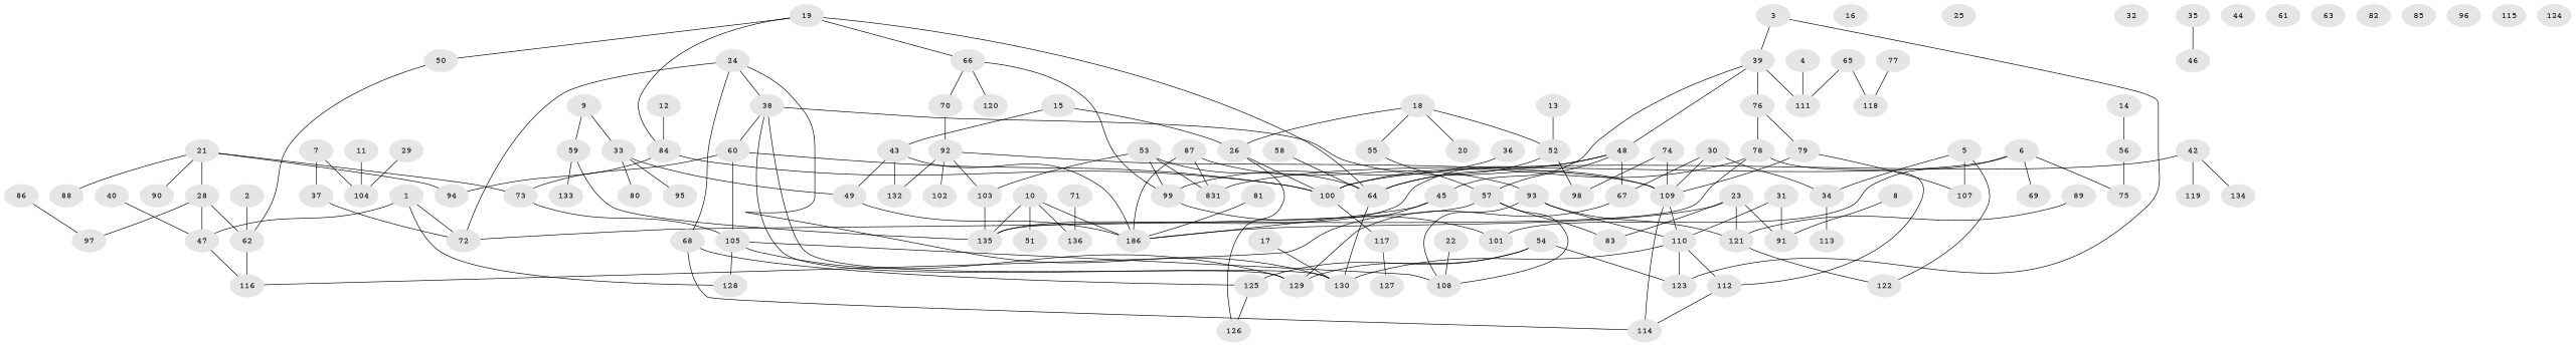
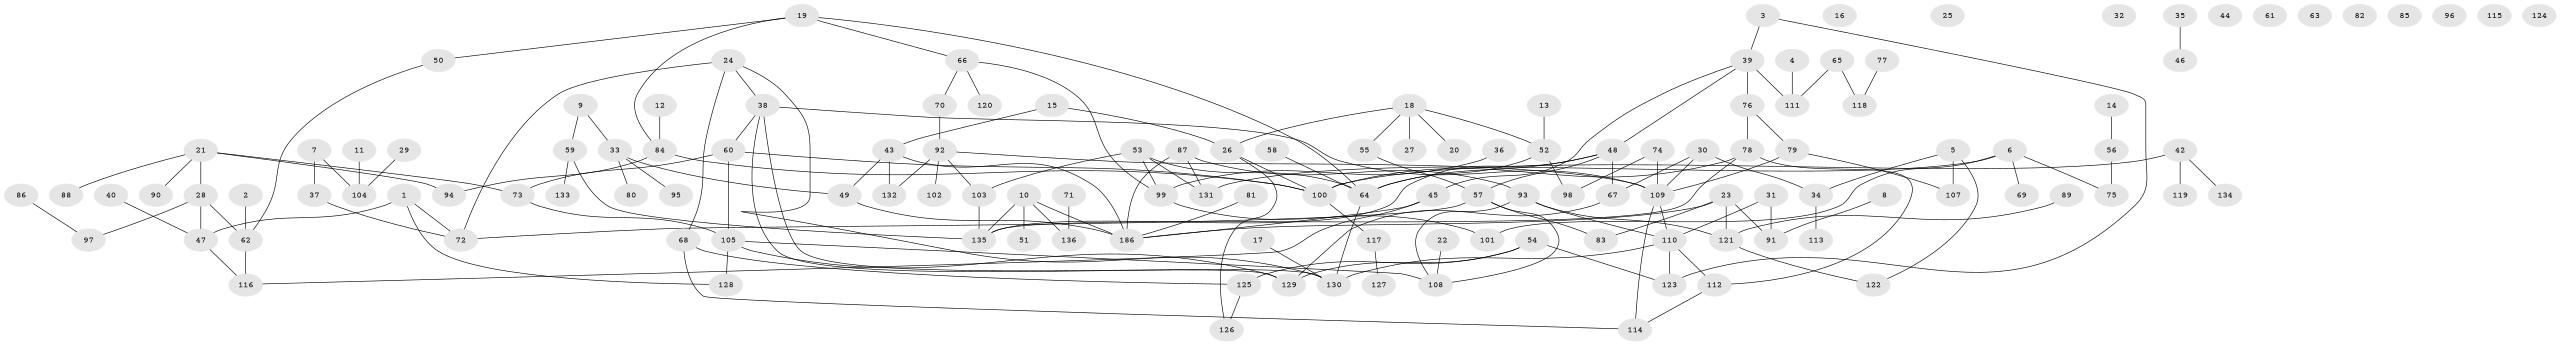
  graph {
    fontname="Courier Prime"
    node [color=gray90 fontname="Courier Prime" style=filled]
    edge [fontname="Courier Prime"]
    1
    47
    72
    128
    116
    2
    62
    3
    39
    123
    111
    45
    48
    76
    4
    5
    34
    107
    122
    113
    6
    69
    75
    101
-   131 [label=831]
+   131
    7
    37
    104
    8
    91
    9
    33
    59
    49
    80
    95
    135
    133
    10
    51
    n41 [label=186]
    136
    11
    12
    84
    94
    100
    13
    52
    19
    50
    64
    66
    98
    14
    56
    15
    26
    43
    126
    132
    16
    17
    130
    18
    20
+   27
    55
    57
    99
    70
    120
    21
    28
    73
    88
    90
    97
    105
    22
    108
    23
    83
    121
    24
    38
    68
    109
    60
    129
    125
    114
    25
    117
    29
    30
    67
    110
    31
    112
    32
    35
    46
    36
    78
    79
    40
    42
    119
    134
    44
    53
    103
    54
    58
    61
    63
    65
    118
    92
    102
    71
    74
    77
    81
    82
    85
    86
    87
    93
    89
    96
    127
    115
    124
    1 -- 47
    1 -- 72
    1 -- 128
    47 -- 116
    2 -- 62
    62 -- 116
    3 -- 39
    3 -- 123
    39 -- 111
    39 -- 45
    39 -- 48
    39 -- 76
    45 -- 116
    45 -- n41
    48 -- 135
    48 -- 64
    48 -- 57
    48 -- 67
    76 -- 78
    76 -- 79
    4 -- 111
    5 -- 34
    5 -- 107
    5 -- 122
    34 -- 113
    6 -- 69
    6 -- 75
    6 -- 101
    6 -- 131
    7 -- 37
    7 -- 104
    37 -- 72
    8 -- 91
    9 -- 33
    9 -- 59
    33 -- 49
    33 -- 80
    33 -- 95
    59 -- 135
    59 -- 133
    49 -- n41
    10 -- 135
    10 -- 51
    10 -- n41
    10 -- 136
    11 -- 104
    12 -- 84
    84 -- 94
    84 -- 100
    100 -- 117
    13 -- 52
    52 -- 64
    52 -- 98
    19 -- 84
    19 -- 50
    19 -- 64
    19 -- 66
    50 -- 62
    64 -- 130
    66 -- 99
    66 -- 70
    66 -- 120
    14 -- 56
    56 -- 75
    15 -- 26
    15 -- 43
    26 -- 100
    26 -- 126
    43 -- 49
    43 -- n41
    43 -- 132
    17 -- 130
    18 -- 52
    18 -- 26
    18 -- 20
+   18 -- 27
    18 -- 55
    55 -- 57
    57 -- 72
    57 -- 108
    57 -- 83
    99 -- 101
    70 -- 92
    21 -- 94
    21 -- 28
    21 -- 73
    21 -- 88
    21 -- 90
    28 -- 47
    28 -- 62
    28 -- 97
    73 -- 105
    105 -- 128
    105 -- 108
    105 -- 129
    22 -- 108
    23 -- 91
    23 -- n41
    23 -- 83
    23 -- 121
    121 -- 122
    24 -- 72
    24 -- 130
    24 -- 38
    24 -- 68
    38 -- 130
    38 -- 109
    38 -- 60
    38 -- 129
    68 -- 125
    68 -- 114
    109 -- 114
    109 -- 110
    60 -- 100
    60 -- 73
    60 -- 105
    125 -- 126
    117 -- 127
    29 -- 104
    30 -- 34
    30 -- 109
    30 -- 67
    67 -- 129
    110 -- 123
    110 -- 130
    110 -- 112
    31 -- 91
    31 -- 110
    112 -- 114
    35 -- 46
    36 -- 99
    78 -- 135
    78 -- 100
    78 -- 112
    79 -- 107
    79 -- 109
    40 -- 47
    42 -- 100
    42 -- 119
    42 -- 134
    53 -- 131
    53 -- 64
    53 -- 99
    53 -- 103
    103 -- 135
    54 -- 123
    54 -- 129
    54 -- 125
    58 -- 64
    65 -- 111
    65 -- 118
    92 -- 132
    92 -- 109
    92 -- 103
    92 -- 102
    71 -- 136
    74 -- 98
    74 -- 109
    77 -- 118
    81 -- n41
    86 -- 97
    87 -- 131
    87 -- n41
    87 -- 93
    93 -- 108
    93 -- 121
    93 -- 110
    89 -- 121
  }
